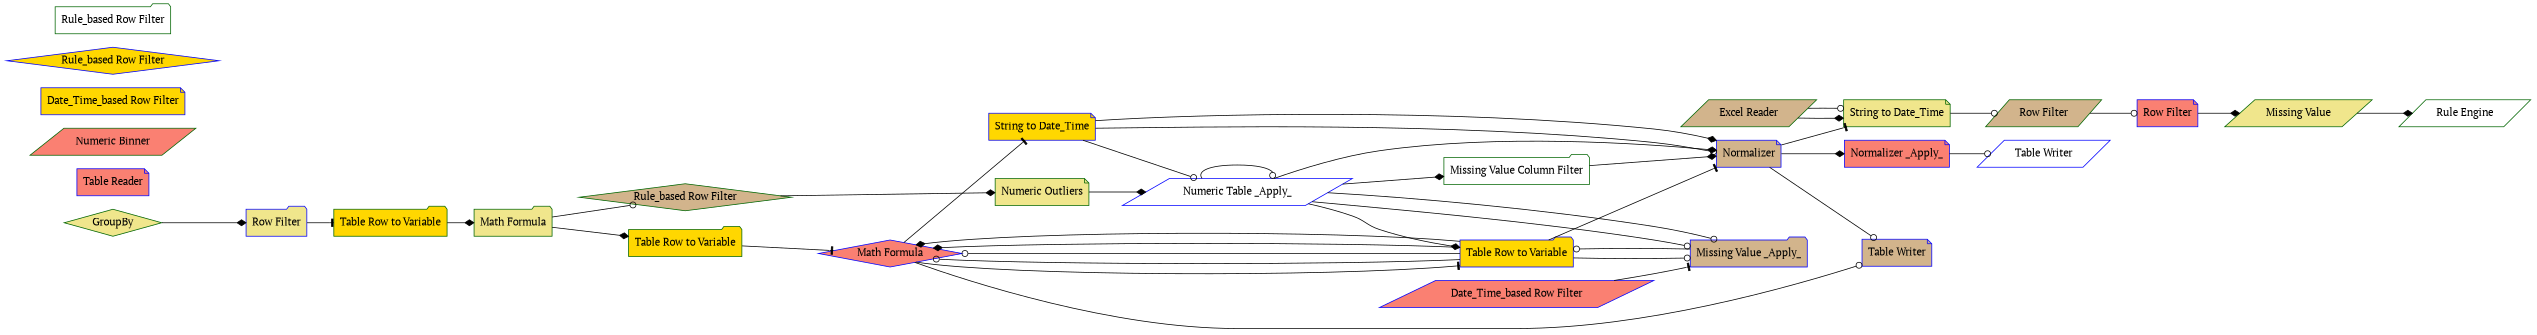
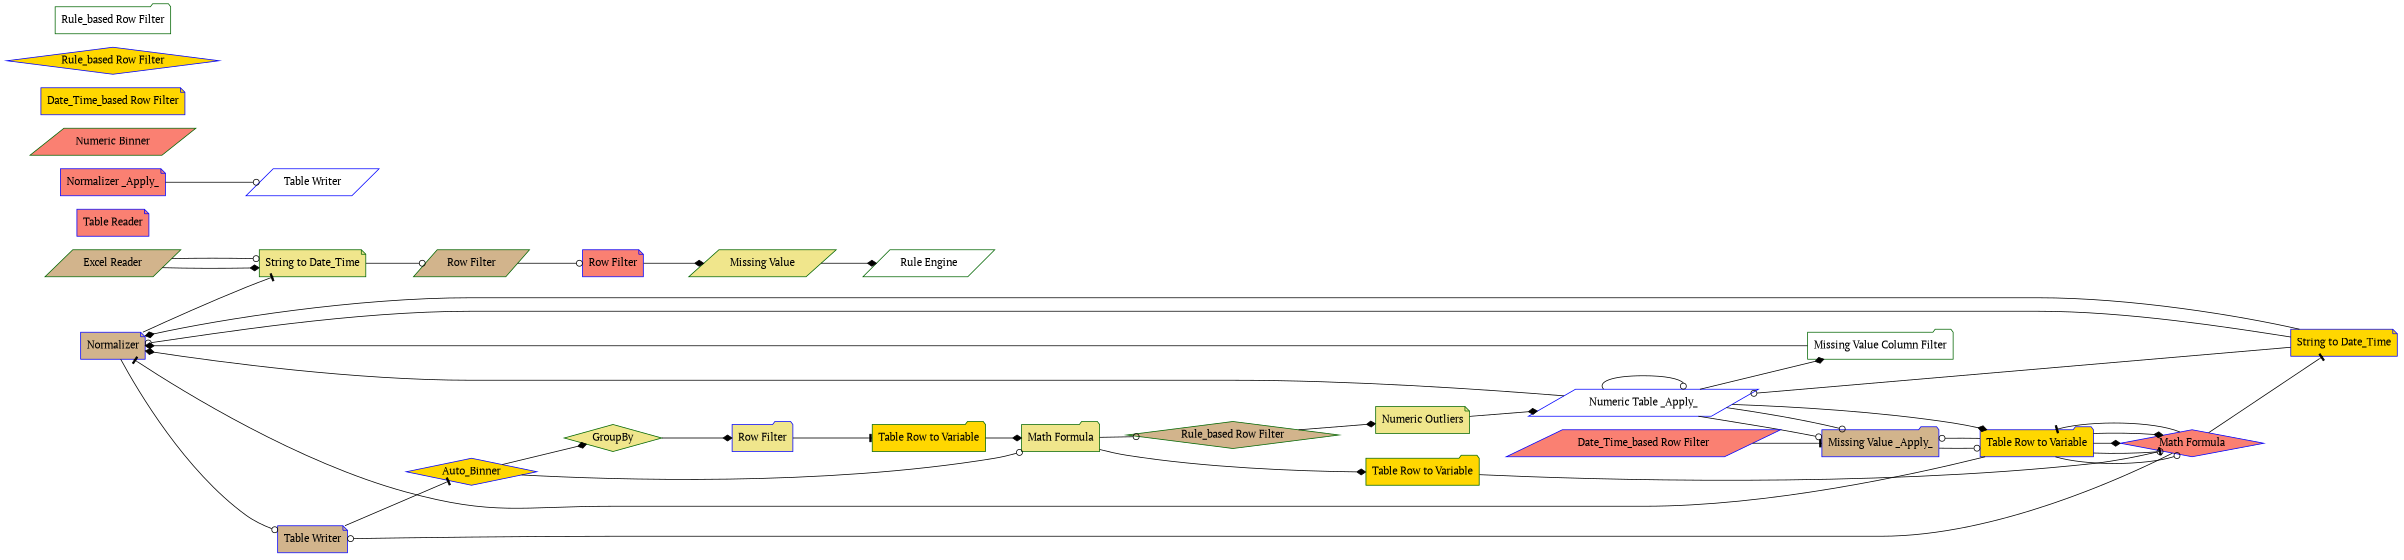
  digraph {
    fontname="PT Serif"
    rankdir=LR
    node [color=blue fillcolor=gold fontname="PT Serif" shape=note style=filled]
    edge [arrowhead=diamond fontname="PT Serif"]
    n1 [color=darkgreen fillcolor=tan label="Excel Reader" shape=parallelogram]
    n2 [color=darkgreen fillcolor=khaki label="String to Date_Time"]
    n3 [color=darkgreen fillcolor=tan label="Row Filter" shape=parallelogram]
    n4 [fillcolor=salmon label="Table Reader"]
    n5 [fillcolor=salmon label="Row Filter"]
    n6 [color=darkgreen fillcolor=khaki label="Missing Value" shape=parallelogram]
    n7 [color=darkgreen fillcolor=white label="Rule Engine" shape=parallelogram]
    n8 [label="String to Date_Time"]
    n9 [fillcolor=tan label=Normalizer]
    n10 [fillcolor=white label="Numeric Table _Apply_" shape=parallelogram]
    n11 [fillcolor=tan label="Table Writer"]
    n12 [fillcolor=salmon label="Normalizer _Apply_"]
    n13 [label="Table Row to Variable" shape=folder]
    n14 [color=darkgreen fillcolor=white label="Missing Value Column Filter" shape=folder]
    n15 [fillcolor=tan label="Missing Value _Apply_" shape=folder]
    n16 [fillcolor=salmon label="Math Formula" shape=diamond]
+   n17 [label=Auto_Binner shape=diamond]
    n18 [fillcolor=white label="Table Writer" shape=parallelogram]
    n19 [color=darkgreen fillcolor=salmon label="Numeric Binner" shape=parallelogram]
    n20 [label="Date_Time_based Row Filter"]
    n21 [fillcolor=salmon label="Date_Time_based Row Filter" shape=parallelogram]
    n22 [label="Rule_based Row Filter" shape=diamond]
    n23 [color=darkgreen fillcolor=white label="Rule_based Row Filter" shape=folder]
    n24 [color=darkgreen fillcolor=khaki label=GroupBy shape=diamond]
    n25 [color=darkgreen fillcolor=khaki label="Math Formula" shape=folder]
    n26 [fillcolor=khaki label="Row Filter" shape=folder]
    n27 [color=darkgreen fillcolor=tan label="Rule_based Row Filter" shape=diamond]
    n28 [color=darkgreen label="Table Row to Variable" shape=folder]
    n29 [color=darkgreen label="Table Row to Variable" shape=folder]
    n30 [color=darkgreen fillcolor=khaki label="Numeric Outliers"]
    n1 -> n2
    n1 -> n2 [arrowhead=odot]
    n2 -> n3 [arrowhead=odot]
    n3 -> n5 [arrowhead=odot]
    n5 -> n6
    n6 -> n7
    n8 -> n9 [arrowhead=odot]
    n8 -> n9
    n8 -> n10 [arrowhead=odot]
    n9 -> n2 [arrowhead=tee]
    n9 -> n11 [arrowhead=odot]
-   n9 -> n12
    n10 -> n9
    n10 -> n10 [arrowhead=odot]
    n10 -> n13
    n10 -> n14
    n10 -> n15 [arrowhead=odot]
    n10 -> n15 [arrowhead=odot]
+   n11 -> n17 [arrowhead=tee]
    n12 -> n18 [arrowhead=odot]
    n13 -> n9 [arrowhead=tee]
    n13 -> n15 [arrowhead=odot]
    n13 -> n16 [arrowhead=odot]
    n13 -> n16 [arrowhead=odot]
    n13 -> n16
    n13 -> n16
    n14 -> n9
    n15 -> n13 [arrowhead=odot]
    n16 -> n8 [arrowhead=tee]
    n16 -> n11 [arrowhead=odot]
    n16 -> n13 [arrowhead=tee]
+   n17 -> n24
+   n17 -> n25 [arrowhead=odot]
    n21 -> n15 [arrowhead=tee]
    n24 -> n26
    n25 -> n27 [arrowhead=odot]
    n25 -> n28
    n26 -> n29 [arrowhead=tee]
    n27 -> n30
    n28 -> n16 [arrowhead=tee]
    n29 -> n25
    n30 -> n10
  }
